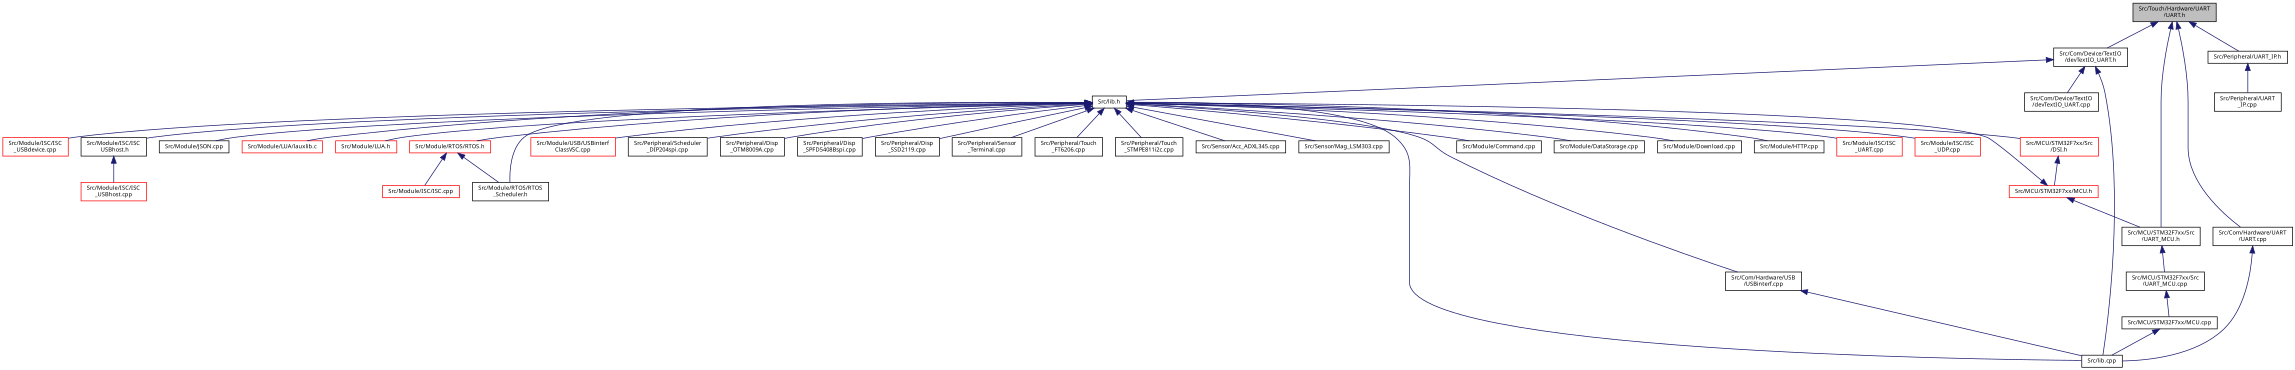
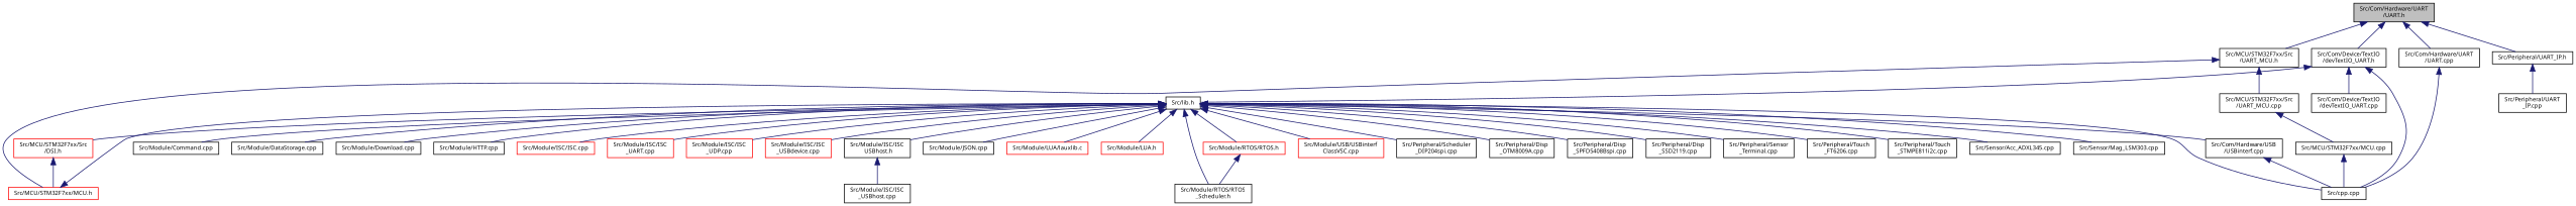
  digraph {
    node [color=black fillcolor=white fontname=Sans fontsize=8 shape=record style=filled]
    edge [color=midnightblue dir=back fontname=Sans fontsize=8 labelfontname=Sans labelfontsize=8 style=solid]
-   n1 [fillcolor=grey75 fontcolor=black height=0.2 label="Src/Touch/Hardware/UART\l/UART.h" width=0.4]
+   n1 [fillcolor=grey75 fontcolor=black height=0.2 label="Src/Com/Hardware/UART\l/UART.h" width=0.4]
    n2 [height=0.2 label="Src/Com/Device/TextIO\l/devTextIO_UART.h" width=0.4]
    n3 [height=0.2 label="Src/Com/Hardware/UART\l/UART.cpp" width=0.4]
    n4 [height=0.2 label="Src/MCU/STM32F7xx/Src\l/UART_MCU.h" width=0.4]
    n5 [height=0.2 label="Src/Peripheral/UART_IP.h" width=0.4]
    n6 [height=0.2 label="Src/lib.h" width=0.4]
    n7 [height=0.2 label="Src/Com/Device/TextIO\l/devTextIO_UART.cpp" width=0.4]
-   n8 [height=0.2 label="Src/lib.cpp" width=0.4]
+   n8 [height=0.2 label="Src/cpp.cpp" width=0.4]
    n9 [color=red height=0.2 label="Src/MCU/STM32F7xx/MCU.h" width=0.4]
    n10 [height=0.2 label="Src/MCU/STM32F7xx/Src\l/UART_MCU.cpp" width=0.4]
    n11 [height=0.2 label="Src/Peripheral/UART\l_IP.cpp" width=0.4]
    n12 [height=0.2 label="Src/Com/Hardware/USB\l/USBinterf.cpp" width=0.4]
    n13 [color=red height=0.2 label="Src/MCU/STM32F7xx/Src\l/DSI.h" width=0.4]
    n14 [height=0.2 label="Src/Module/Command.cpp" width=0.4]
    n15 [height=0.2 label="Src/Module/DataStorage.cpp" width=0.4]
    n16 [height=0.2 label="Src/Module/Download.cpp" width=0.4]
    n17 [height=0.2 label="Src/Module/HTTP.cpp" width=0.4]
    n18 [color=red height=0.2 label="Src/Module/ISC/ISC.cpp" width=0.4]
    n19 [color=red height=0.2 label="Src/Module/ISC/ISC\l_UART.cpp" width=0.4]
    n20 [color=red height=0.2 label="Src/Module/ISC/ISC\l_UDP.cpp" width=0.4]
    n21 [color=red height=0.2 label="Src/Module/ISC/ISC\l_USBdevice.cpp" width=0.4]
    n22 [height=0.2 label="Src/Module/ISC/ISC\l_USBhost.h" width=0.4]
    n23 [height=0.2 label="Src/Module/JSON.cpp" width=0.4]
    n24 [color=red height=0.2 label="Src/Module/LUA/lauxlib.c" width=0.4]
    n25 [color=red height=0.2 label="Src/Module/LUA.h" width=0.4]
    n26 [color=red height=0.2 label="Src/Module/RTOS/RTOS.h" width=0.4]
    n27 [height=0.2 label="Src/Module/RTOS/RTOS\l_Scheduler.h" width=0.4]
    n28 [color=red height=0.2 label="Src/Module/USB/USBinterf\lClassVSC.cpp" width=0.4]
    n29 [height=0.2 label="Src/Peripheral/Scheduler\l_DIP204spi.cpp" width=0.4]
    n30 [height=0.2 label="Src/Peripheral/Disp\l_OTM8009A.cpp" width=0.4]
    n31 [height=0.2 label="Src/Peripheral/Disp\l_SPFD5408Bspi.cpp" width=0.4]
    n32 [height=0.2 label="Src/Peripheral/Disp\l_SSD2119.cpp" width=0.4]
    n33 [height=0.2 label="Src/Peripheral/Sensor\l_Terminal.cpp" width=0.4]
    n34 [height=0.2 label="Src/Peripheral/Touch\l_FT6206.cpp" width=0.4]
    n35 [height=0.2 label="Src/Peripheral/Touch\l_STMPE811i2c.cpp" width=0.4]
    n36 [height=0.2 label="Src/Sensor/Acc_ADXL345.cpp" width=0.4]
    n37 [height=0.2 label="Src/Sensor/Mag_LSM303.cpp" width=0.4]
-   n38 [color=red height=0.2 label="Src/Module/ISC/ISC\l_USBhost.cpp" width=0.4]
+   n38 [height=0.2 label="Src/Module/ISC/ISC\l_USBhost.cpp" width=0.4]
    n39 [height=0.2 label="Src/MCU/STM32F7xx/MCU.cpp" width=0.4]
    n1 -> n2
    n1 -> n3
    n1 -> n4
    n1 -> n5
    n2 -> n6
    n2 -> n7
    n2 -> n8
    n3 -> n8
-   n9 -> n4
+   n4 -> n9
    n4 -> n10
    n5 -> n11
    n6 -> n8
    n6 -> n12
    n6 -> n13
    n6 -> n14
    n6 -> n15
    n6 -> n16
    n6 -> n17
-   n26 -> n18
+   n6 -> n18
    n6 -> n19
    n6 -> n20
    n6 -> n21
    n6 -> n22
    n6 -> n23
    n6 -> n24
    n6 -> n25
    n6 -> n26
    n6 -> n27
    n6 -> n28
    n6 -> n29
    n6 -> n30
    n6 -> n31
    n6 -> n32
    n6 -> n33
    n6 -> n34
    n6 -> n35
    n6 -> n36
    n6 -> n37
    n9 -> n6
    n10 -> n39
    n12 -> n8
    n13 -> n9
    n22 -> n38
    n26 -> n27
    n39 -> n8
  }
